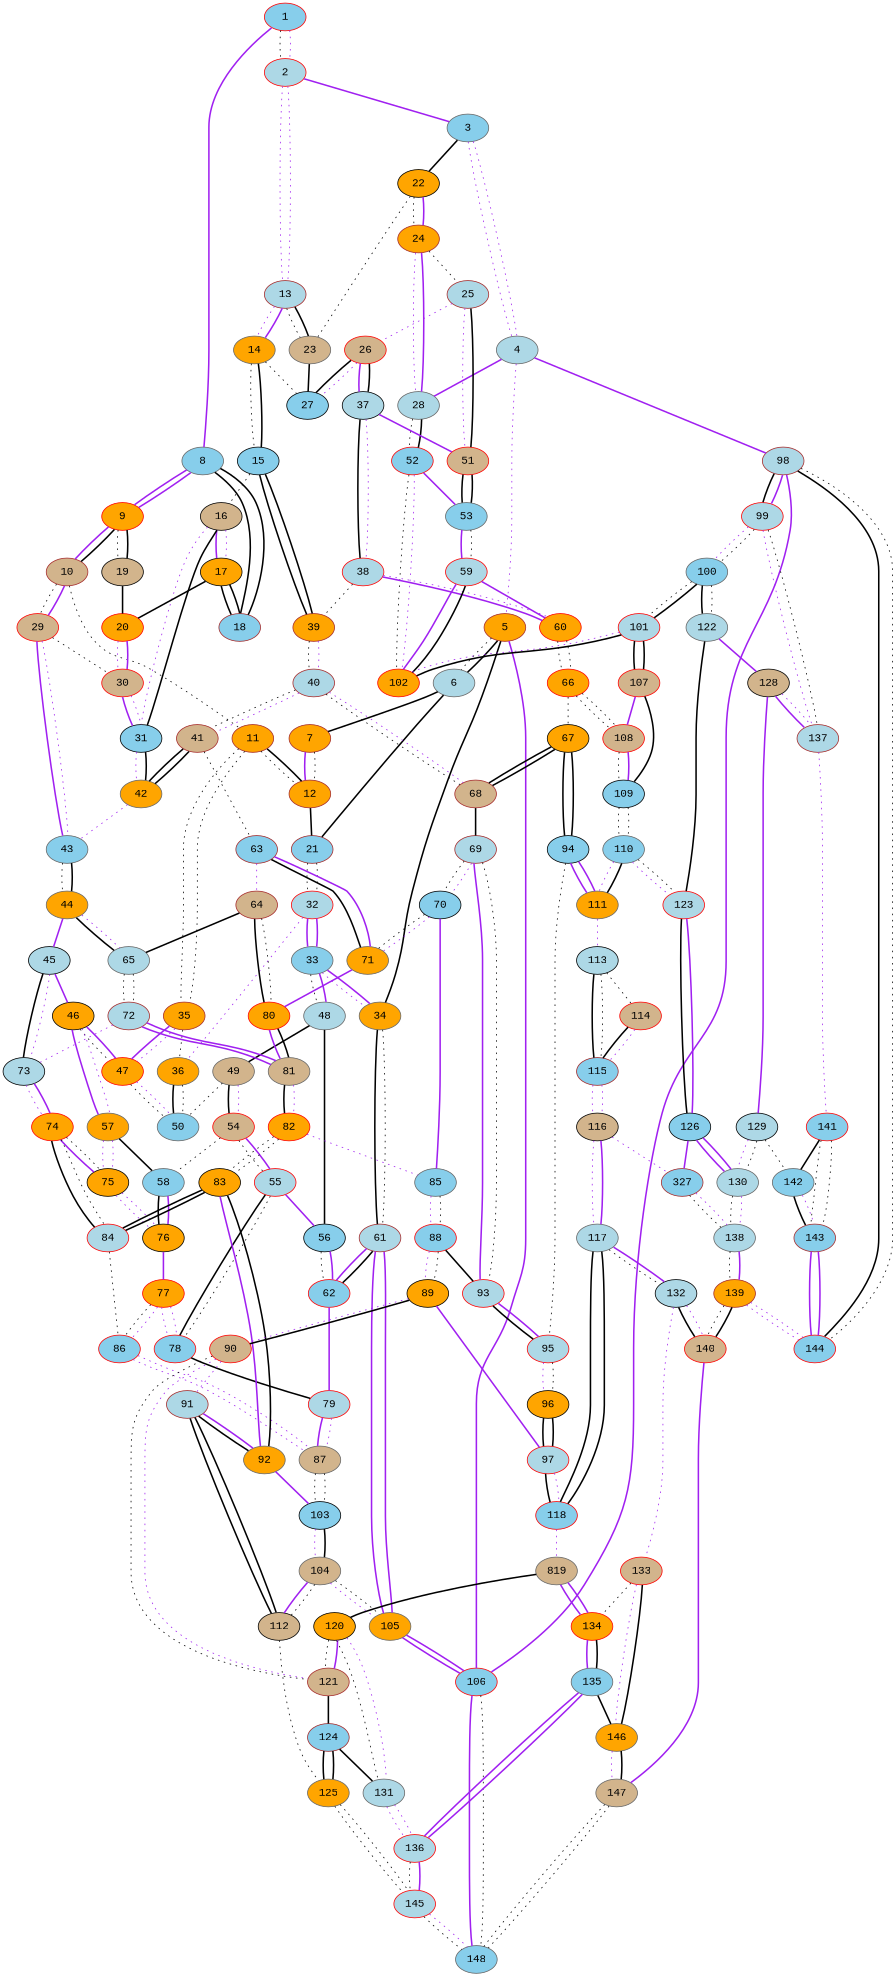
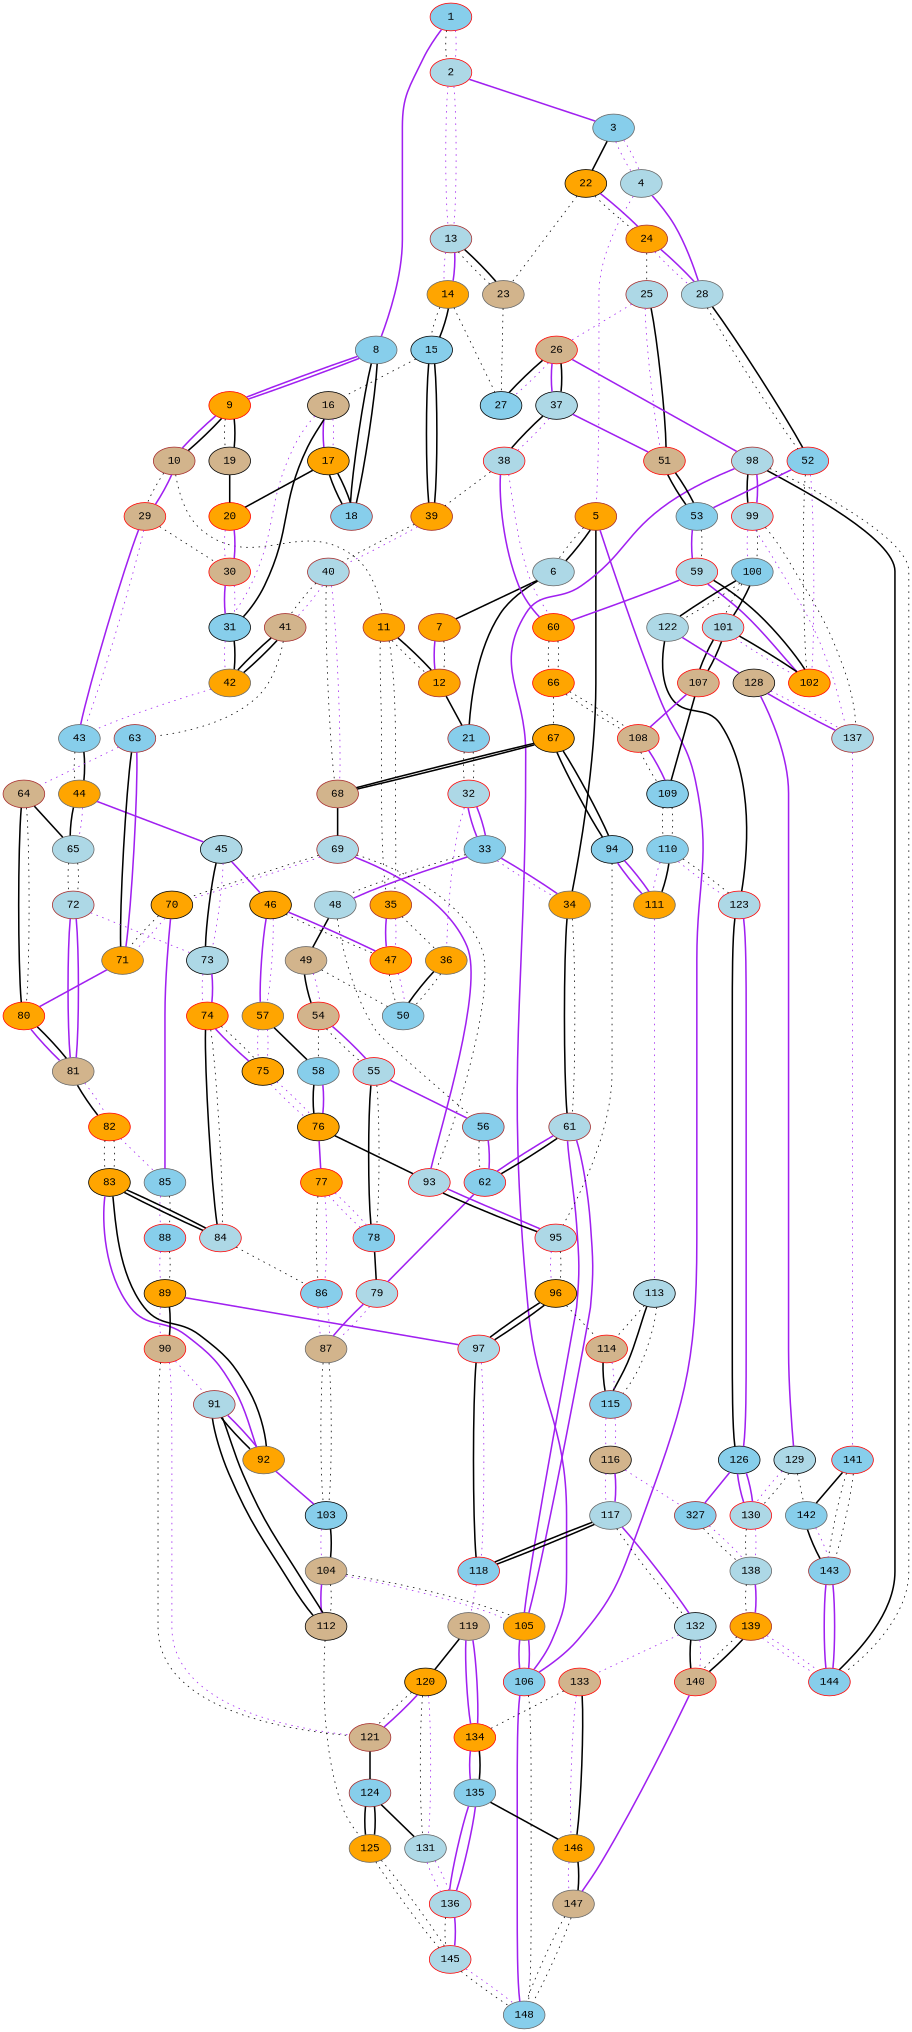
  graph {
    fontname="Liberation Mono"
    node [color=red fillcolor=orange fontname="Liberation Mono" style=filled]
    edge [color=black fontname="Liberation Mono" style=dotted]
    1 [fillcolor=skyblue]
    2 [fillcolor=lightblue]
    8 [color=gray40 fillcolor=skyblue]
    3 [color=gray40 fillcolor=skyblue]
    13 [color=brown fillcolor=lightblue]
    9
    18 [color=brown fillcolor=skyblue]
    4 [color=gray40 fillcolor=lightblue]
    22 [color=black]
    14 [color=gray40]
    23 [color=gray40 fillcolor=tan]
    5 [color=brown]
    28 [color=gray40 fillcolor=lightblue]
    98 [color=brown fillcolor=lightblue]
    24 [color=brown]
    6 [color=gray40 fillcolor=lightblue]
    34 [color=gray40]
    106 [fillcolor=skyblue]
    52 [fillcolor=skyblue]
    99 [fillcolor=lightblue]
    144 [fillcolor=skyblue]
    7 [color=brown]
    21 [color=brown fillcolor=skyblue]
    61 [color=brown fillcolor=lightblue]
    148 [color=gray40 fillcolor=skyblue]
    12 [color=brown]
    32 [fillcolor=lightblue]
    10 [color=brown fillcolor=tan]
    19 [color=black fillcolor=tan]
    11 [color=brown]
    29 [fillcolor=tan]
    20
    35 [color=brown]
    30 [fillcolor=tan]
    43 [color=gray40 fillcolor=skyblue]
    36 [color=gray40]
    47
    15 [color=black fillcolor=skyblue]
    27 [color=black fillcolor=skyblue]
    16 [color=black fillcolor=tan]
    39 [color=brown]
    17 [color=black]
    31 [color=black fillcolor=skyblue]
    40 [color=brown fillcolor=lightblue]
    42 [color=gray40]
    33 [color=gray40 fillcolor=skyblue]
    25 [color=brown fillcolor=lightblue]
    26 [fillcolor=tan]
    51 [fillcolor=tan]
    37 [color=black fillcolor=lightblue]
    53 [color=gray40 fillcolor=skyblue]
    38 [fillcolor=lightblue]
    102
    44 [color=gray40]
    48 [color=gray40 fillcolor=lightblue]
    50 [color=gray40 fillcolor=skyblue]
    49 [color=gray40 fillcolor=tan]
-   56 [color=black fillcolor=skyblue]
+   56 [color=brown fillcolor=skyblue]
    62 [fillcolor=skyblue]
    105 [color=gray40]
    60
    66
    41 [color=brown fillcolor=tan]
    68 [color=brown fillcolor=tan]
    63 [color=brown fillcolor=skyblue]
    69 [color=brown fillcolor=lightblue]
    64 [color=brown fillcolor=tan]
    71 [color=gray40]
    45 [color=black fillcolor=lightblue]
    65 [color=gray40 fillcolor=lightblue]
    46 [color=black]
    73 [color=black fillcolor=lightblue]
    72 [color=brown fillcolor=lightblue]
    57 [color=gray40]
    74
    58 [color=gray40 fillcolor=skyblue]
    75 [color=black]
    54 [fillcolor=tan]
    55 [fillcolor=lightblue]
    59 [fillcolor=lightblue]
    78 [fillcolor=skyblue]
    76 [color=black]
    79 [fillcolor=lightblue]
    77
    67 [color=black]
    108 [fillcolor=tan]
    87 [color=gray40 fillcolor=tan]
    80
    81 [color=gray40 fillcolor=tan]
    94 [color=black fillcolor=skyblue]
    109 [color=black fillcolor=skyblue]
    95 [fillcolor=lightblue]
    111 [color=gray40]
-   70 [color=black fillcolor=skyblue]
+   70 [color=black]
    93 [fillcolor=lightblue]
    85 [color=gray40 fillcolor=skyblue]
    88 [fillcolor=skyblue]
    82
    84 [fillcolor=lightblue]
    86 [fillcolor=skyblue]
    103 [color=black fillcolor=skyblue]
    83 [color=black]
    92 [color=gray40]
    89 [color=black]
    104 [color=gray40 fillcolor=tan]
    90 [fillcolor=tan]
    97 [fillcolor=lightblue]
    91 [color=brown fillcolor=lightblue]
    121 [color=brown fillcolor=tan]
    118 [fillcolor=skyblue]
    112 [color=black fillcolor=tan]
    124 [color=brown fillcolor=skyblue]
    125 [color=gray40]
    96 [color=black]
    113 [color=black fillcolor=lightblue]
    114 [fillcolor=tan]
    115 [color=brown fillcolor=skyblue]
-   119 [color=gray40 fillcolor=tan label=819]
+   119 [color=gray40 fillcolor=tan]
    100 [color=gray40 fillcolor=skyblue]
    137 [color=brown fillcolor=lightblue]
    101 [fillcolor=lightblue]
    122 [color=gray40 fillcolor=lightblue]
    141 [fillcolor=skyblue]
    107 [fillcolor=tan]
    123 [fillcolor=lightblue]
    128 [color=black fillcolor=tan]
    110 [color=gray40 fillcolor=skyblue]
    126 [color=black fillcolor=skyblue]
    145 [fillcolor=lightblue]
    116 [color=black fillcolor=tan]
    117 [color=gray40 fillcolor=lightblue]
    n132 [color=brown fillcolor=skyblue label=327]
    132 [color=black fillcolor=lightblue]
    138 [color=gray40 fillcolor=lightblue]
    133 [fillcolor=tan]
    140 [fillcolor=tan]
    120 [color=black]
    134
    131 [color=gray40 fillcolor=lightblue]
    135 [color=gray40 fillcolor=skyblue]
    136 [fillcolor=lightblue]
    129 [color=black fillcolor=lightblue]
-   130 [color=gray40 fillcolor=lightblue]
+   130 [fillcolor=lightblue]
    139 [color=brown]
    142 [color=gray40 fillcolor=skyblue]
    143 [color=brown fillcolor=skyblue]
    146 [color=gray40]
    147 [color=gray40 fillcolor=tan]
    1 -- 2
    1 -- 2 [color=purple]
    1 -- 8 [color=purple style=bold]
    2 -- 3 [color=purple style=bold]
    2 -- 13 [color=purple]
    2 -- 13 [color=purple]
    8 -- 9 [color=purple style=bold]
    8 -- 9 [color=purple style=bold]
    8 -- 18 [style=bold]
    8 -- 18 [style=bold]
    3 -- 4 [color=purple]
    3 -- 4 [color=purple]
    3 -- 22 [style=bold]
    13 -- 14 [color=purple]
    13 -- 14 [color=purple style=bold]
    13 -- 23
    13 -- 23 [style=bold]
    9 -- 10 [color=purple style=bold]
    9 -- 10 [style=bold]
    9 -- 19
    9 -- 19 [style=bold]
    4 -- 5 [color=purple]
    4 -- 28 [color=purple style=bold]
-   4 -- 98 [color=purple style=bold]
+   26 -- 98 [color=purple style=bold]
    22 -- 23
    22 -- 24
    22 -- 24 [color=purple style=bold]
    14 -- 15
    14 -- 15 [style=bold]
    14 -- 27
-   23 -- 27 [style=bold]
+   23 -- 27
    5 -- 6
    5 -- 6 [style=bold]
    5 -- 34 [style=bold]
    5 -- 106 [color=purple style=bold]
    28 -- 52
    28 -- 52 [style=bold]
    98 -- 106 [color=purple style=bold]
    98 -- 99 [style=bold]
    98 -- 99 [color=purple style=bold]
    98 -- 144 [style=bold]
    98 -- 144
    24 -- 28 [color=purple]
    24 -- 28 [color=purple style=bold]
    24 -- 25
    6 -- 7 [style=bold]
    6 -- 21 [style=bold]
    34 -- 61 [style=bold]
    34 -- 61
    106 -- 148 [color=purple style=bold]
    106 -- 148
    52 -- 53 [color=purple style=bold]
    52 -- 102
    52 -- 102 [color=purple]
    99 -- 100 [color=purple]
    99 -- 100
    99 -- 137 [color=purple]
    99 -- 137
    7 -- 12 [color=purple style=bold]
    7 -- 12
    21 -- 32
    21 -- 32
    61 -- 62 [color=purple style=bold]
    61 -- 62 [style=bold]
    61 -- 105 [color=purple style=bold]
    61 -- 105 [color=purple style=bold]
    12 -- 21 [style=bold]
    32 -- 36 [color=purple]
    32 -- 33 [color=purple style=bold]
    32 -- 33 [color=purple style=bold]
    10 -- 11
    10 -- 29
    10 -- 29 [color=purple style=bold]
    19 -- 20 [style=bold]
    11 -- 12
    11 -- 12 [style=bold]
    11 -- 35
    11 -- 35
    29 -- 30
    29 -- 43 [color=purple style=bold]
    29 -- 43 [color=purple]
    20 -- 30 [color=purple]
    20 -- 30 [color=purple style=bold]
    35 -- 36
    35 -- 47 [color=purple style=bold]
    35 -- 47 [color=purple]
    30 -- 31 [color=purple style=bold]
    30 -- 31 [color=purple]
    43 -- 44
    43 -- 44 [style=bold]
    36 -- 50 [style=bold]
    36 -- 50
    47 -- 50
    47 -- 50 [color=purple]
    15 -- 16
    15 -- 39 [style=bold]
    15 -- 39 [style=bold]
    16 -- 17 [color=purple style=bold]
    16 -- 17 [color=purple]
    16 -- 31 [color=purple]
    16 -- 31 [style=bold]
    39 -- 40
    39 -- 40 [color=purple]
    17 -- 18 [style=bold]
    17 -- 18 [style=bold]
    17 -- 20 [style=bold]
    31 -- 42 [color=purple]
    31 -- 42 [style=bold]
    40 -- 41
    40 -- 41 [color=purple]
    40 -- 68
    40 -- 68 [color=purple]
    42 -- 43 [color=purple]
    33 -- 34 [color=purple]
    33 -- 34 [color=purple style=bold]
    33 -- 48
    33 -- 48 [color=purple style=bold]
    25 -- 26 [color=purple]
    25 -- 51 [color=purple]
    25 -- 51 [style=bold]
    26 -- 27 [style=bold]
    26 -- 27 [color=purple]
    26 -- 37 [color=purple style=bold]
    26 -- 37 [style=bold]
    51 -- 53 [style=bold]
    51 -- 53 [style=bold]
    37 -- 51 [color=purple style=bold]
    37 -- 38 [style=bold]
    37 -- 38 [color=purple]
    53 -- 59 [color=purple style=bold]
    53 -- 59
    38 -- 39
    38 -- 60 [color=purple style=bold]
    38 -- 60 [color=purple]
    44 -- 45 [color=purple style=bold]
    44 -- 65 [style=bold]
    44 -- 65 [color=purple]
    48 -- 49 [style=bold]
-   48 -- 56 [style=bold]
+   48 -- 56
    49 -- 50
    49 -- 54 [style=bold]
    49 -- 54 [color=purple]
    56 -- 62
    56 -- 62 [color=purple style=bold]
    62 -- 79 [color=purple style=bold]
    105 -- 106 [color=purple style=bold]
    105 -- 106 [color=purple style=bold]
    60 -- 66
    60 -- 66
    66 -- 67
    66 -- 108
    66 -- 108
    41 -- 42 [style=bold]
    41 -- 42 [style=bold]
    41 -- 63
    68 -- 69 [style=bold]
    63 -- 64 [color=purple]
    63 -- 71 [style=bold]
    63 -- 71 [color=purple style=bold]
    69 -- 70
    69 -- 70 [color=purple]
    69 -- 93 [color=purple style=bold]
    69 -- 93
    64 -- 65 [style=bold]
    64 -- 80 [style=bold]
    64 -- 80
    71 -- 80 [color=purple style=bold]
    45 -- 46 [color=purple style=bold]
    45 -- 73 [style=bold]
    45 -- 73 [color=purple]
    65 -- 72
    65 -- 72
    46 -- 47
    46 -- 47 [color=purple style=bold]
    46 -- 57 [color=purple style=bold]
    46 -- 57 [color=purple]
    73 -- 74 [color=purple]
    73 -- 74 [color=purple style=bold]
    72 -- 73 [color=purple]
    72 -- 81 [color=purple style=bold]
    72 -- 81 [color=purple style=bold]
    57 -- 58 [style=bold]
    57 -- 75 [color=purple]
    57 -- 75 [color=purple]
    74 -- 75 [color=purple style=bold]
    74 -- 75
    74 -- 84 [style=bold]
    74 -- 84
    58 -- 76 [style=bold]
    58 -- 76 [color=purple style=bold]
    75 -- 76 [color=purple]
    75 -- 76 [color=purple]
    54 -- 58
    54 -- 55
    54 -- 55 [color=purple style=bold]
    55 -- 56 [color=purple style=bold]
    55 -- 78 [style=bold]
    55 -- 78
    59 -- 102 [color=purple style=bold]
    59 -- 102 [style=bold]
    59 -- 60 [color=purple style=bold]
    78 -- 79 [style=bold]
    76 -- 77 [color=purple style=bold]
    79 -- 87 [color=purple style=bold]
    79 -- 87 [color=purple]
    77 -- 78 [color=purple]
    77 -- 78 [color=purple]
    77 -- 86
    77 -- 86 [color=purple]
    67 -- 68 [style=bold]
    67 -- 68 [style=bold]
    67 -- 94 [style=bold]
    67 -- 94 [style=bold]
    108 -- 109
    108 -- 109 [color=purple style=bold]
    87 -- 103
    87 -- 103
    80 -- 81 [color=purple style=bold]
    80 -- 81 [style=bold]
    81 -- 82 [style=bold]
    81 -- 82 [color=purple]
    94 -- 95
    94 -- 111 [color=purple style=bold]
    94 -- 111 [color=purple style=bold]
    109 -- 110
    109 -- 110
    95 -- 96 [color=purple]
    95 -- 96
    111 -- 113 [color=purple]
    70 -- 71
    70 -- 71 [color=purple]
    70 -- 85 [color=purple style=bold]
    93 -- 95 [style=bold]
    93 -- 95 [color=purple style=bold]
    85 -- 88 [color=purple]
    85 -- 88
-   88 -- 93 [style=bold]
+   76 -- 93 [style=bold]
    88 -- 89 [color=purple]
    88 -- 89
    82 -- 85 [color=purple]
    82 -- 83
    82 -- 83
    84 -- 86
    86 -- 87 [color=purple]
    86 -- 87 [color=purple]
    103 -- 104 [color=purple]
    103 -- 104 [style=bold]
    83 -- 84 [style=bold]
    83 -- 84 [style=bold]
    83 -- 92 [color=purple style=bold]
    83 -- 92 [style=bold]
    92 -- 103 [color=purple style=bold]
    89 -- 90 [color=purple]
    89 -- 90 [style=bold]
    89 -- 97 [color=purple style=bold]
    104 -- 105 [color=purple]
    104 -- 105
    104 -- 112 [color=purple style=bold]
    104 -- 112
    90 -- 91 [color=purple]
    90 -- 121
    90 -- 121 [color=purple]
    97 -- 118 [style=bold]
    97 -- 118 [color=purple]
    91 -- 92 [style=bold]
    91 -- 92 [color=purple style=bold]
    91 -- 112 [style=bold]
    91 -- 112 [style=bold]
    121 -- 124 [style=bold]
    118 -- 119 [color=purple]
    112 -- 125
    124 -- 125 [style=bold]
    124 -- 125 [style=bold]
    124 -- 131 [style=bold]
    125 -- 145
    125 -- 145
    96 -- 97 [style=bold]
    96 -- 97 [style=bold]
+   96 -- 114
    113 -- 114
    113 -- 115 [style=bold]
    113 -- 115
    114 -- 115 [style=bold]
    114 -- 115 [color=purple]
    115 -- 116 [color=purple]
    115 -- 116 [color=purple]
    119 -- 120 [style=bold]
    119 -- 134 [color=purple style=bold]
    119 -- 134 [color=purple style=bold]
    100 -- 101
    100 -- 101 [style=bold]
    100 -- 122 [style=bold]
    100 -- 122
    137 -- 141 [color=purple]
    101 -- 102 [color=purple]
    101 -- 102 [style=bold]
    101 -- 107 [style=bold]
    101 -- 107 [style=bold]
    122 -- 123 [style=bold]
    122 -- 128 [color=purple style=bold]
    141 -- 142 [style=bold]
    141 -- 143
    141 -- 143
    107 -- 108 [color=purple style=bold]
    107 -- 109 [style=bold]
    123 -- 126 [style=bold]
    123 -- 126 [color=purple style=bold]
    128 -- 137 [color=purple style=bold]
    128 -- 137 [color=purple]
    128 -- 129 [color=purple style=bold]
    110 -- 111 [color=purple]
    110 -- 111 [style=bold]
    110 -- 123 [color=purple]
    110 -- 123
    126 -- n132 [color=purple style=bold]
    126 -- 130 [color=purple style=bold]
    126 -- 130 [color=purple style=bold]
    145 -- 148
    145 -- 148 [color=purple]
    116 -- 117 [color=purple]
    116 -- 117 [color=purple style=bold]
    116 -- n132 [color=purple]
    117 -- 118 [style=bold]
    117 -- 118 [style=bold]
    117 -- 132
    117 -- 132 [color=purple style=bold]
    n132 -- 138
    n132 -- 138 [color=purple]
    132 -- 133 [color=purple]
    132 -- 140 [style=bold]
    132 -- 140 [color=purple]
    138 -- 139
    138 -- 139 [color=purple style=bold]
    133 -- 134
    133 -- 146 [color=purple]
    133 -- 146 [style=bold]
    140 -- 147 [color=purple style=bold]
    120 -- 121
    120 -- 121 [color=purple style=bold]
    120 -- 131
    120 -- 131 [color=purple]
    134 -- 135 [color=purple style=bold]
    134 -- 135 [style=bold]
    131 -- 136 [color=purple]
    131 -- 136 [color=purple]
    135 -- 136 [color=purple style=bold]
    135 -- 136 [color=purple style=bold]
    135 -- 146 [style=bold]
    136 -- 145
    136 -- 145 [color=purple style=bold]
    129 -- 130 [color=purple]
    129 -- 130
    129 -- 142
    130 -- 138
    130 -- 138 [color=purple]
    139 -- 144 [color=purple]
    139 -- 144 [color=purple]
    139 -- 140
    139 -- 140 [style=bold]
    142 -- 143 [style=bold]
    142 -- 143 [color=purple]
    143 -- 144 [color=purple style=bold]
    143 -- 144 [color=purple style=bold]
    146 -- 147 [color=purple]
    146 -- 147 [style=bold]
    147 -- 148
    147 -- 148
  }
